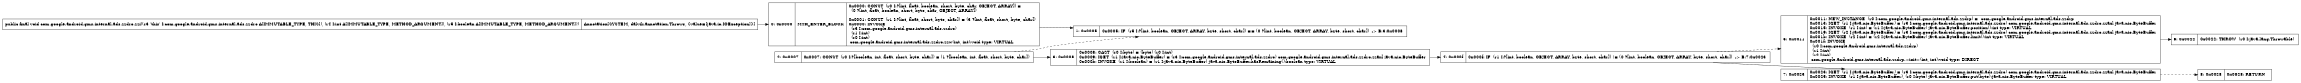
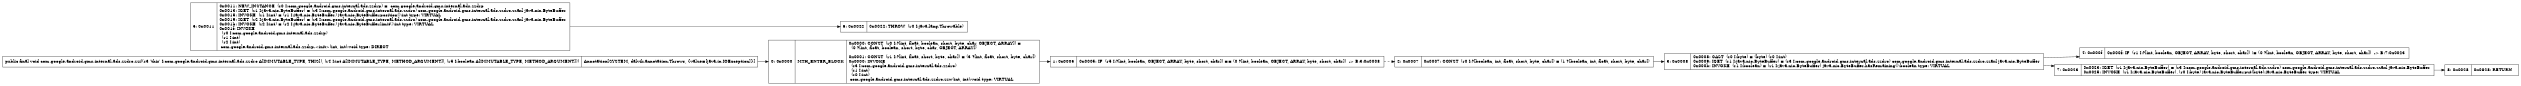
  digraph {
    rankdir=LR
    node [shape=record]
    n1 [label="{0\:\ 0x0000|MTH_ENTER_BLOCK\l|0x0000: CONST  (r0 I:?[int, float, boolean, short, byte, char, OBJECT, ARRAY]) = \l  (0 ?[int, float, boolean, short, byte, char, OBJECT, ARRAY])\l \l0x0001: CONST  (r1 I:?[int, float, short, byte, char]) = (3 ?[int, float, short, byte, char]) \l0x0000: INVOKE  \l  (r3 I:com.google.android.gms.internal.ads.zzdro)\l  (r1 I:int)\l  (r0 I:int)\l com.google.android.gms.internal.ads.zzdro.zzw(int, int):void type: VIRTUAL \l}"]
    n2 [label="{1\:\ 0x0005|0x0005: IF  (r5 I:?[int, boolean, OBJECT, ARRAY, byte, short, char]) == (0 ?[int, boolean, OBJECT, ARRAY, byte, short, char])  \-\> B:3:0x0008 \l}"]
    n3 [label="{2\:\ 0x0007|0x0007: CONST  (r0 I:?[boolean, int, float, short, byte, char]) = (1 ?[boolean, int, float, short, byte, char]) \l}"]
    n4 [label="{3\:\ 0x0008|0x0008: CAST  (r0 I:byte) = (byte) (r0 I:int) \l0x0009: IGET  (r1 I:java.nio.ByteBuffer) = (r3 I:com.google.android.gms.internal.ads.zzdro) com.google.android.gms.internal.ads.zzdro.zzaxl java.nio.ByteBuffer \l0x000b: INVOKE  (r1 I:boolean) = (r1 I:java.nio.ByteBuffer) java.nio.ByteBuffer.hasRemaining():boolean type: VIRTUAL \l}"]
    n5 [label="{4\:\ 0x000f|0x000f: IF  (r1 I:?[int, boolean, OBJECT, ARRAY, byte, short, char]) != (0 ?[int, boolean, OBJECT, ARRAY, byte, short, char])  \-\> B:7:0x0023 \l}"]
    n6 [label="{5\:\ 0x0011|0x0011: NEW_INSTANCE  (r0 I:com.google.android.gms.internal.ads.zzdrp) =  com.google.android.gms.internal.ads.zzdrp \l0x0013: IGET  (r1 I:java.nio.ByteBuffer) = (r3 I:com.google.android.gms.internal.ads.zzdro) com.google.android.gms.internal.ads.zzdro.zzaxl java.nio.ByteBuffer \l0x0015: INVOKE  (r1 I:int) = (r1 I:java.nio.ByteBuffer) java.nio.ByteBuffer.position():int type: VIRTUAL \l0x0019: IGET  (r2 I:java.nio.ByteBuffer) = (r3 I:com.google.android.gms.internal.ads.zzdro) com.google.android.gms.internal.ads.zzdro.zzaxl java.nio.ByteBuffer \l0x001b: INVOKE  (r2 I:int) = (r2 I:java.nio.ByteBuffer) java.nio.ByteBuffer.limit():int type: VIRTUAL \l0x001f: INVOKE  \l  (r0 I:com.google.android.gms.internal.ads.zzdrp)\l  (r1 I:int)\l  (r2 I:int)\l com.google.android.gms.internal.ads.zzdrp.\<init\>(int, int):void type: DIRECT \l}"]
    n7 [label="{7\:\ 0x0023|0x0023: IGET  (r1 I:java.nio.ByteBuffer) = (r3 I:com.google.android.gms.internal.ads.zzdro) com.google.android.gms.internal.ads.zzdro.zzaxl java.nio.ByteBuffer \l0x0025: INVOKE  (r1 I:java.nio.ByteBuffer), (r0 I:byte) java.nio.ByteBuffer.put(byte):java.nio.ByteBuffer type: VIRTUAL \l}"]
    n8 [label="{6\:\ 0x0022|0x0022: THROW  (r0 I:java.lang.Throwable) \l}"]
    n9 [label="{8\:\ 0x0028|0x0828: RETURN   \l}"]
    n10 [label="{public final void com.google.android.gms.internal.ads.zzdro.zzi((r3 'this' I:com.google.android.gms.internal.ads.zzdro A[IMMUTABLE_TYPE, THIS]), (r4 I:int A[IMMUTABLE_TYPE, METHOD_ARGUMENT]), (r5 I:boolean A[IMMUTABLE_TYPE, METHOD_ARGUMENT]))  | Annotation[SYSTEM, dalvik.annotation.Throws, \{value=[java.io.IOException]\}]\l}"]
    n1 -> n2
-   n3 -> n2 [style=dashed]
+   n2 -> n3 [style=dashed]
    n3 -> n4
    n4 -> n5
-   n5 -> n6 [style=dashed]
-   n5 -> n7
+   n4 -> n7
    n6 -> n8
-   n7 -> n9 [style=dashed]
+   n7 -> n9
    n10 -> n1
  }
